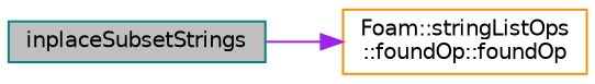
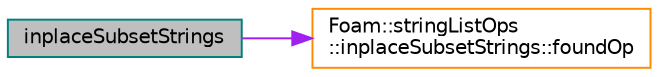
  digraph {
    rankdir=LR
    node [fontname=Helvetica fontsize=10 shape=record]
    n1 [color=teal fillcolor=grey75 fontcolor=black height=0.2 label=inplaceSubsetStrings style=filled width=0.4]
-   n2 [color=darkorange height=0.2 label="Foam::stringListOps\l::foundOp::foundOp" width=0.4]
+   n2 [color=darkorange height=0.2 label="Foam::stringListOps\l::inplaceSubsetStrings::foundOp" width=0.4]
    n1 -> n2 [color=purple fontname=Helvetica fontsize=10 labelfontname=Helvetica labelfontsize=10 style=solid arrowhead=normal]
  }
